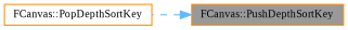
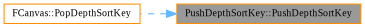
  digraph {
    rankdir=RL
    fontname="Liberation Serif"
    node [color=darkorange fontname="Liberation Serif" fontsize=10 shape=box style=filled]
-   n1 [fillcolor=grey60 fontcolor=black height=0.2 label="FCanvas::PushDepthSortKey" width=0.4]
+   n1 [fillcolor=grey60 fontcolor=black height=0.2 label="PushDepthSortKey::PushDepthSortKey" width=0.4]
    n2 [fillcolor=white height=0.2 label="FCanvas::PopDepthSortKey" width=0.4]
    n1 -> n2 [color=steelblue1 dir=back fontname="Liberation Serif" fontsize=10 labelfontname=Helvetica labelfontsize=10 style=dashed]
  }
